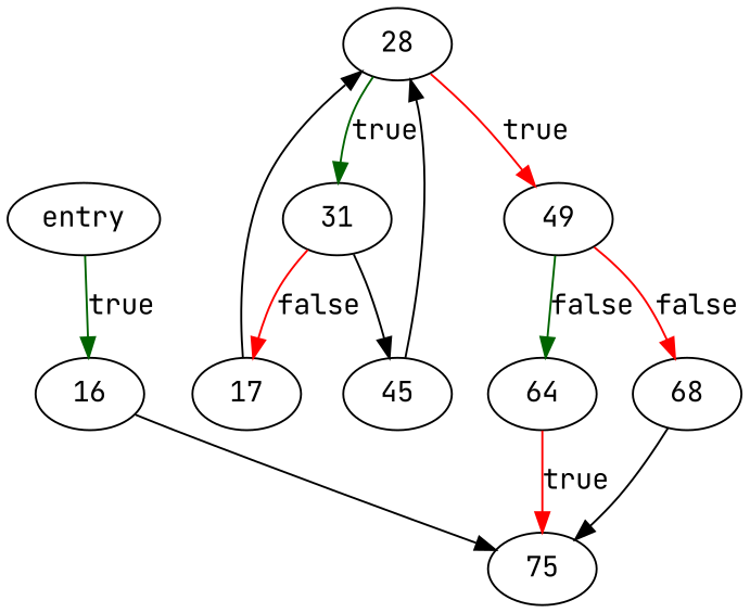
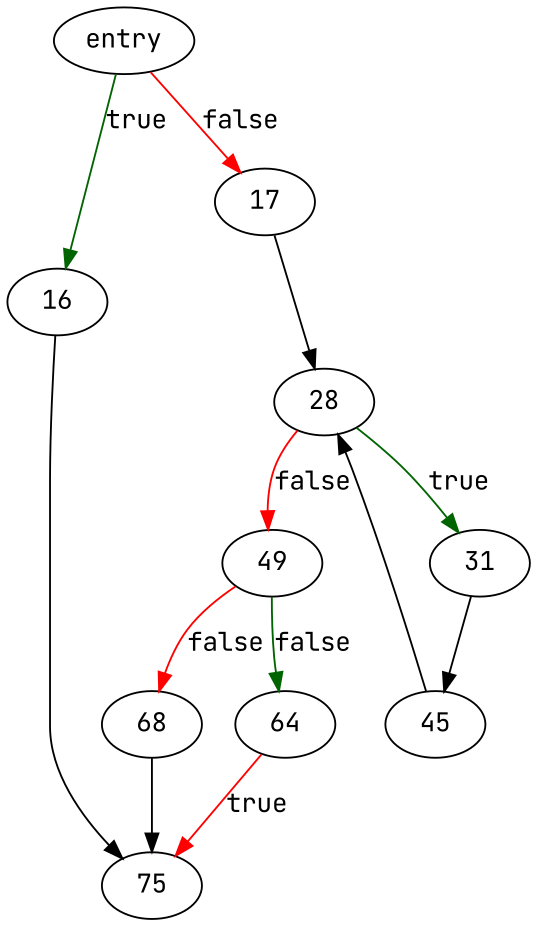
  digraph {
    fontname="JetBrains Mono"
    node [fontname="JetBrains Mono"]
    edge [fontname="JetBrains Mono"]
    n1 [label=entry]
    16
    17
    75
    28
    31
    49
    45
    n9 [label=68]
    64
    n1 -> 16 [color=darkgreen label=true]
-   31 -> 17 [color=red label=false]
+   n1 -> 17 [color=red label=false]
    16 -> 75
    17 -> 28
    28 -> 31 [color=darkgreen label=true]
-   28 -> 49 [color=red label=true]
+   28 -> 49 [color=red label=false]
    31 -> 45
    49 -> n9 [color=red label=false]
    49 -> 64 [color=darkgreen label=false]
    45 -> 28
    n9 -> 75
    64 -> 75 [color=red label=true]
  }
